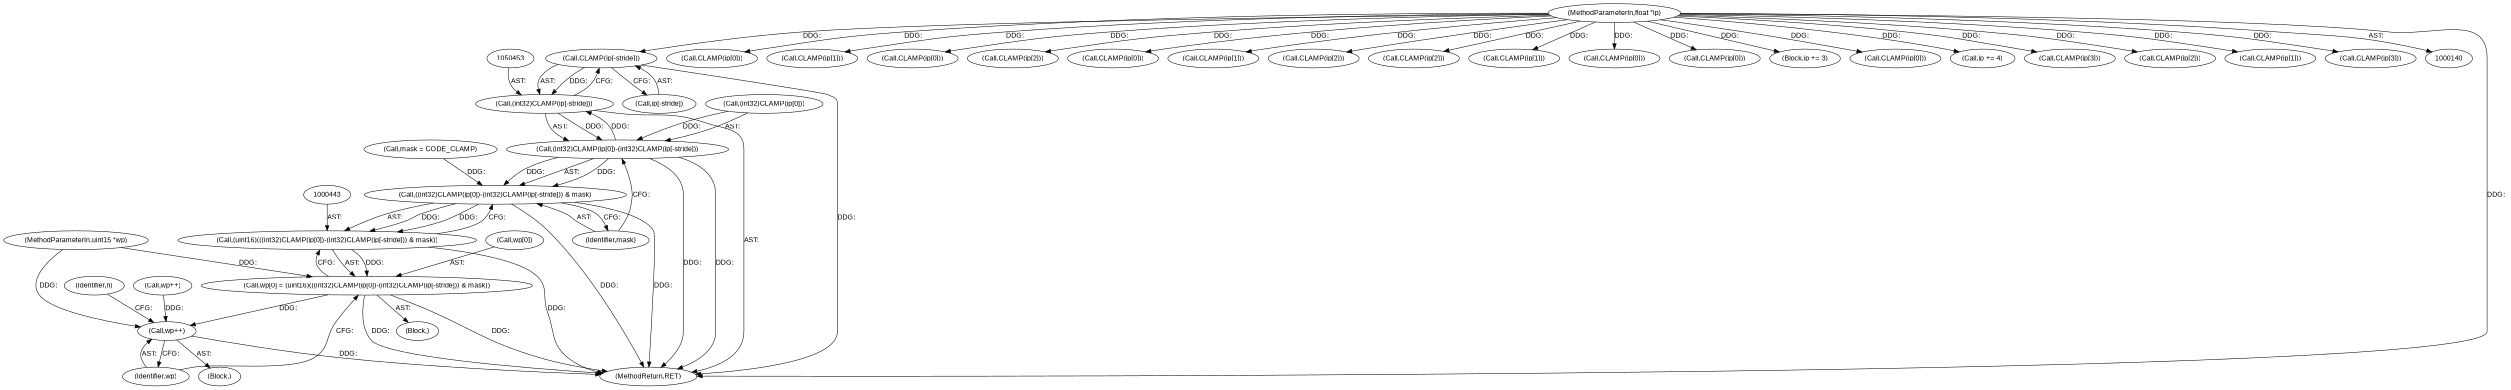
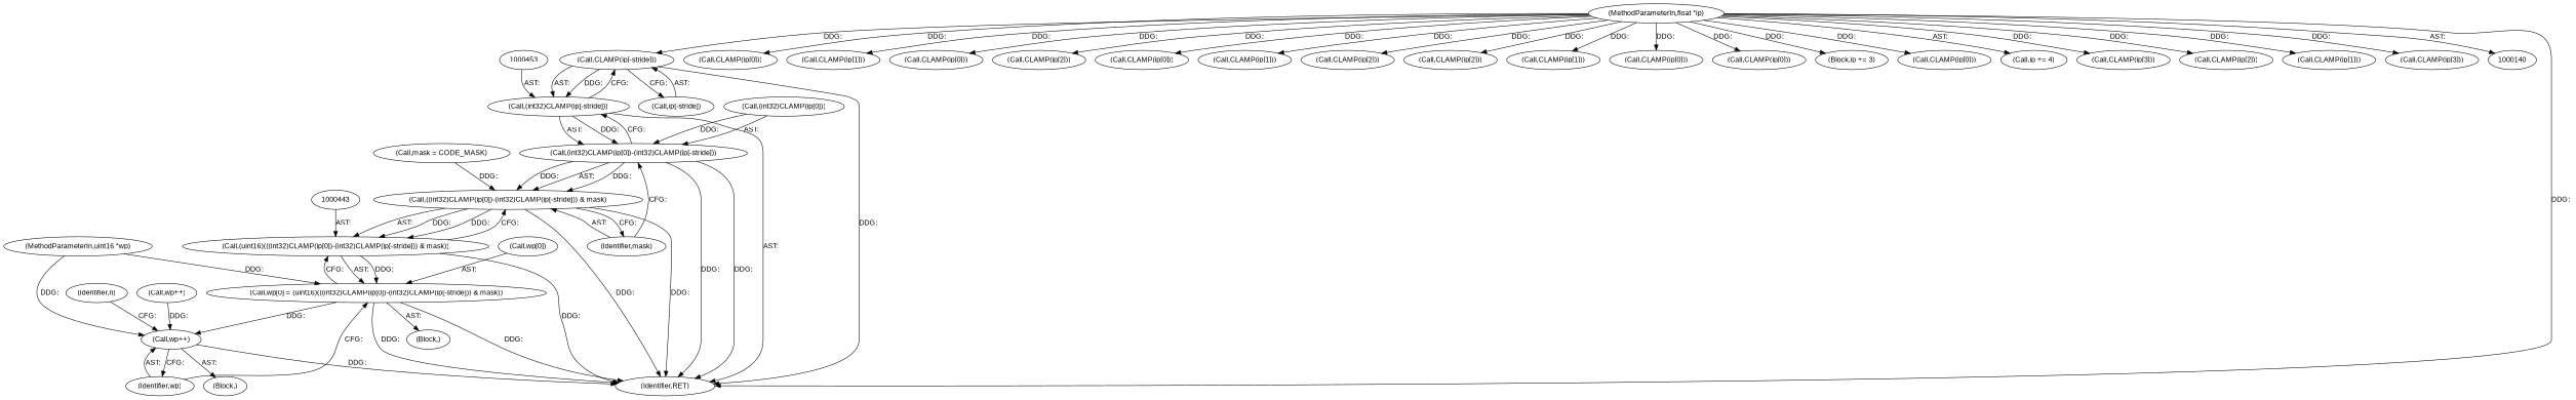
  digraph {
    fontname="Liberation Sans"
    node [fontname="Liberation Sans"]
    edge [fontname="Liberation Sans"]
    n1 [label="(Call,CLAMP(ip[-stride]))"]
    n2 [label="(Call,(int32)CLAMP(ip[-stride]))"]
    n3 [label="(Call,ip[-stride])"]
-   n4 [label="(MethodReturn,RET)"]
+   n4 [label="(Identifier,RET)"]
    n5 [label="(Call,(int32)CLAMP(ip[0])-(int32)CLAMP(ip[-stride]))"]
    n6 [label="(MethodParameterIn,float *ip)"]
    n7 [label="(Call,CLAMP(ip[0]))"]
    n8 [label="(Call,CLAMP(ip[1]))"]
    n9 [label="(Call,CLAMP(ip[0]))"]
    n10 [label="(Call,CLAMP(ip[2]))"]
    n11 [label="(Call,CLAMP(ip[0]))"]
    n12 [label="(Call,CLAMP(ip[1]))"]
    n13 [label="(Call,CLAMP(ip[2]))"]
    n14 [label="(Call,CLAMP(ip[2]))"]
    n15 [label="(Call,CLAMP(ip[1]))"]
    n16 [label="(Call,CLAMP(ip[0]))"]
    n17 [label="(Call,CLAMP(ip[0]))"]
    n18 [label="(Block,ip += 3)"]
    n19 [label="(Call,CLAMP(ip[0]))"]
    n20 [label="(Call,ip += 4)"]
    n21 [label="(Call,CLAMP(ip[3]))"]
    n22 [label="(Call,CLAMP(ip[2]))"]
    n23 [label="(Call,CLAMP(ip[1]))"]
    n24 [label="(Call,CLAMP(ip[3]))"]
    n25 [label=1000140]
    n26 [label="(Call,((int32)CLAMP(ip[0])-(int32)CLAMP(ip[-stride])) & mask)"]
    n27 [label="(Call,(uint16)(((int32)CLAMP(ip[0])-(int32)CLAMP(ip[-stride])) & mask))"]
    n28 [label="(Identifier,mask)"]
    n29 [label="(Call,wp[0] = (uint16)(((int32)CLAMP(ip[0])-(int32)CLAMP(ip[-stride])) & mask))"]
    n30 [label="(Call,wp++)"]
    n31 [label="(Block,)"]
    n32 [label="(Block,)"]
    n33 [label="(Identifier,wp)"]
-   n34 [label="(MethodParameterIn,uint15 *wp)"]
+   n34 [label="(MethodParameterIn,uint16 *wp)"]
    n35 [label="(Identifier,n)"]
    n36 [label="(Call,wp++)"]
    n37 [label="(Call,wp[0])"]
-   n38 [label="(Call,mask = CODE_CLAMP)"]
+   n38 [label="(Call,mask = CODE_MASK)"]
    n39 [label="(Call,(int32)CLAMP(ip[0]))"]
-   1000453 [label=1050453]
+   1000453
    1000443
    n1 -> n2 [label="AST: "]
    n1 -> n2 [label="DDG: "]
    n1 -> n3 [label="CFG: "]
    n1 -> n4 [label="DDG: "]
    n2 -> n1 [label="CFG: "]
    n2 -> n4 [label="AST: "]
    n2 -> n5 [label="AST: "]
    n2 -> n5 [label="DDG: "]
    n3 -> n1 [label="AST: "]
-   n5 -> n2 [label="DDG: "]
+   n5 -> n2 [label="CFG: "]
    n5 -> n4 [label="DDG: "]
    n5 -> n4 [label="DDG: "]
    n5 -> n26 [label="AST: "]
    n5 -> n26 [label="DDG: "]
    n5 -> n26 [label="DDG: "]
    n6 -> n1 [label="DDG: "]
    n6 -> n4 [label="DDG: "]
    n6 -> n7 [label="DDG: "]
    n6 -> n8 [label="DDG: "]
    n6 -> n9 [label="DDG: "]
    n6 -> n10 [label="DDG: "]
    n6 -> n11 [label="DDG: "]
    n6 -> n12 [label="DDG: "]
    n6 -> n13 [label="DDG: "]
    n6 -> n14 [label="DDG: "]
    n6 -> n15 [label="DDG: "]
    n6 -> n16 [label="DDG: "]
    n6 -> n17 [label="DDG: "]
    n6 -> n18 [label="DDG: "]
    n6 -> n19 [label="DDG: "]
-   n6 -> n20 [label="DDG: "]
+   n6 -> n20 [label="AST: "]
    n6 -> n21 [label="DDG: "]
    n6 -> n22 [label="DDG: "]
    n6 -> n23 [label="DDG: "]
    n6 -> n24 [label="DDG: "]
    n6 -> n25 [label="AST: "]
    n26 -> n4 [label="DDG: "]
    n26 -> n4 [label="DDG: "]
    n26 -> n27 [label="AST: "]
    n26 -> n27 [label="DDG: "]
    n26 -> n27 [label="DDG: "]
    n26 -> n28 [label="CFG: "]
    n27 -> n4 [label="DDG: "]
    n27 -> n26 [label="CFG: "]
    n27 -> n29 [label="AST: "]
    n27 -> n29 [label="DDG: "]
    n28 -> n5 [label="CFG: "]
    n28 -> n26 [label="AST: "]
    n29 -> n4 [label="DDG: "]
    n29 -> n4 [label="DDG: "]
    n29 -> n27 [label="CFG: "]
    n29 -> n30 [label="DDG: "]
    n29 -> n31 [label="AST: "]
    n30 -> n4 [label="DDG: "]
    n30 -> n32 [label="AST: "]
    n30 -> n33 [label="CFG: "]
    n33 -> n29 [label="CFG: "]
    n33 -> n30 [label="AST: "]
    n34 -> n29 [label="DDG: "]
    n34 -> n30 [label="DDG: "]
    n35 -> n30 [label="CFG: "]
    n36 -> n30 [label="DDG: "]
    n37 -> n29 [label="AST: "]
    n38 -> n26 [label="DDG: "]
    n39 -> n5 [label="AST: "]
    n39 -> n5 [label="DDG: "]
    1000453 -> n2 [label="AST: "]
    1000443 -> n27 [label="AST: "]
  }
